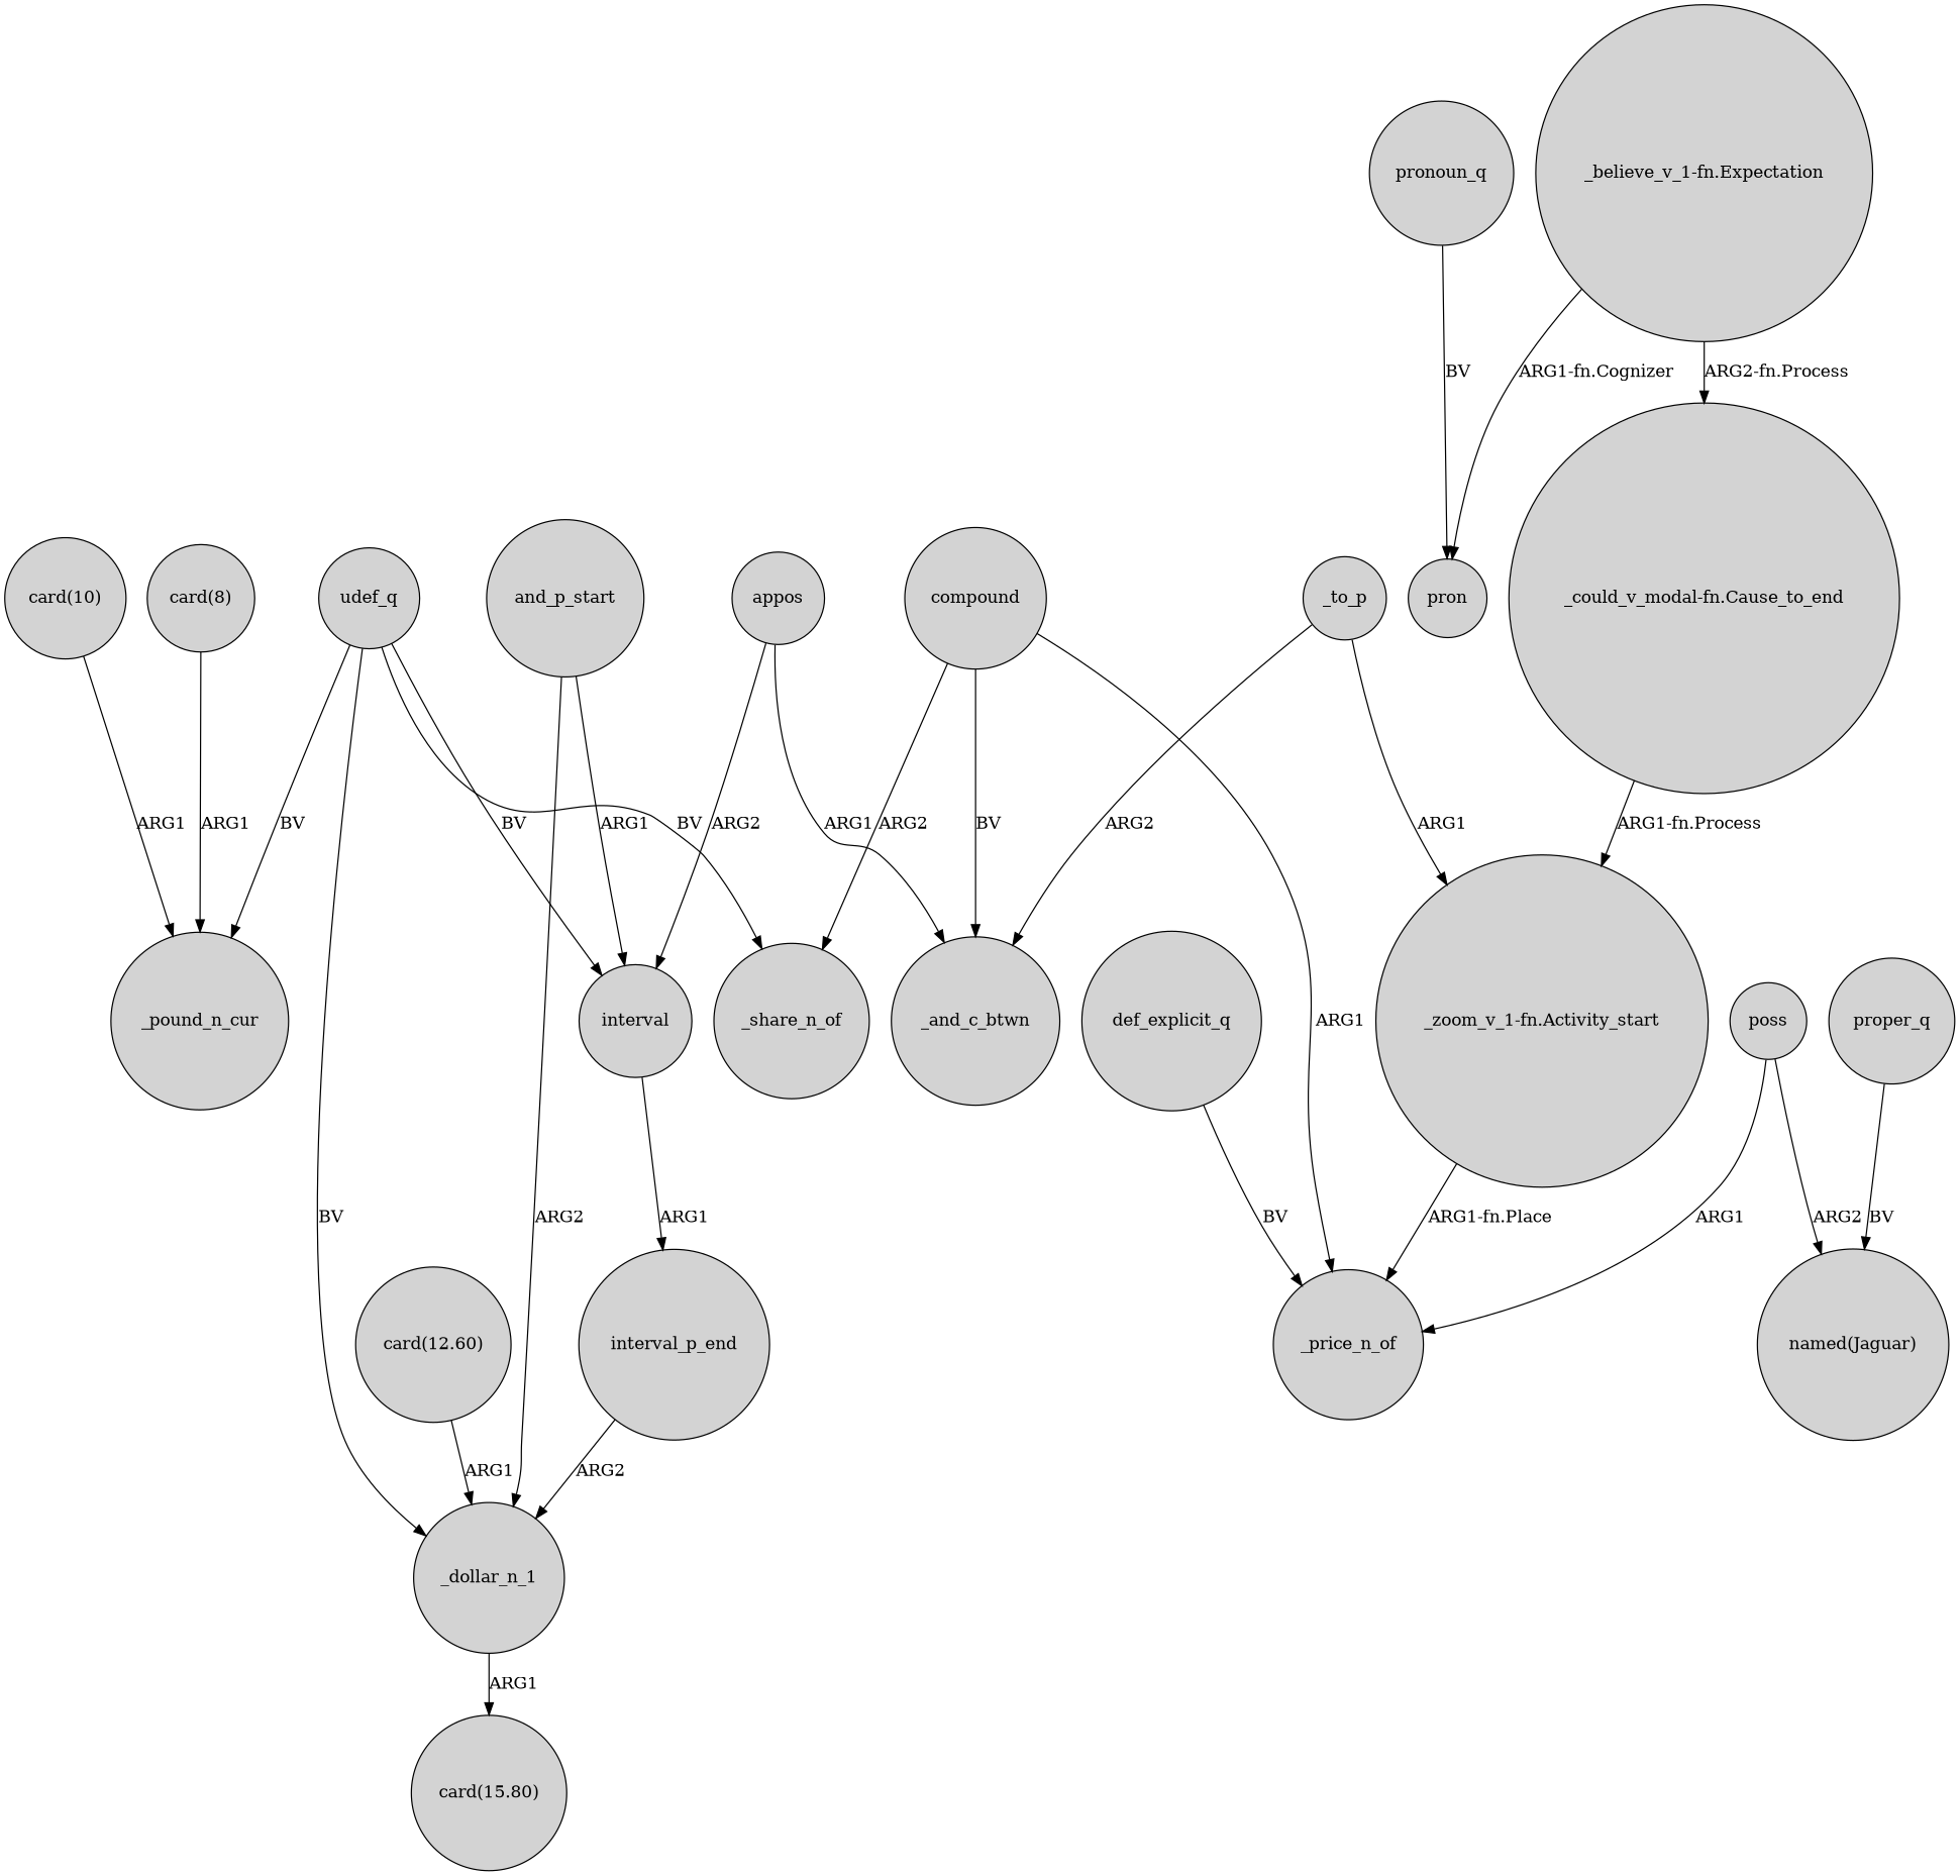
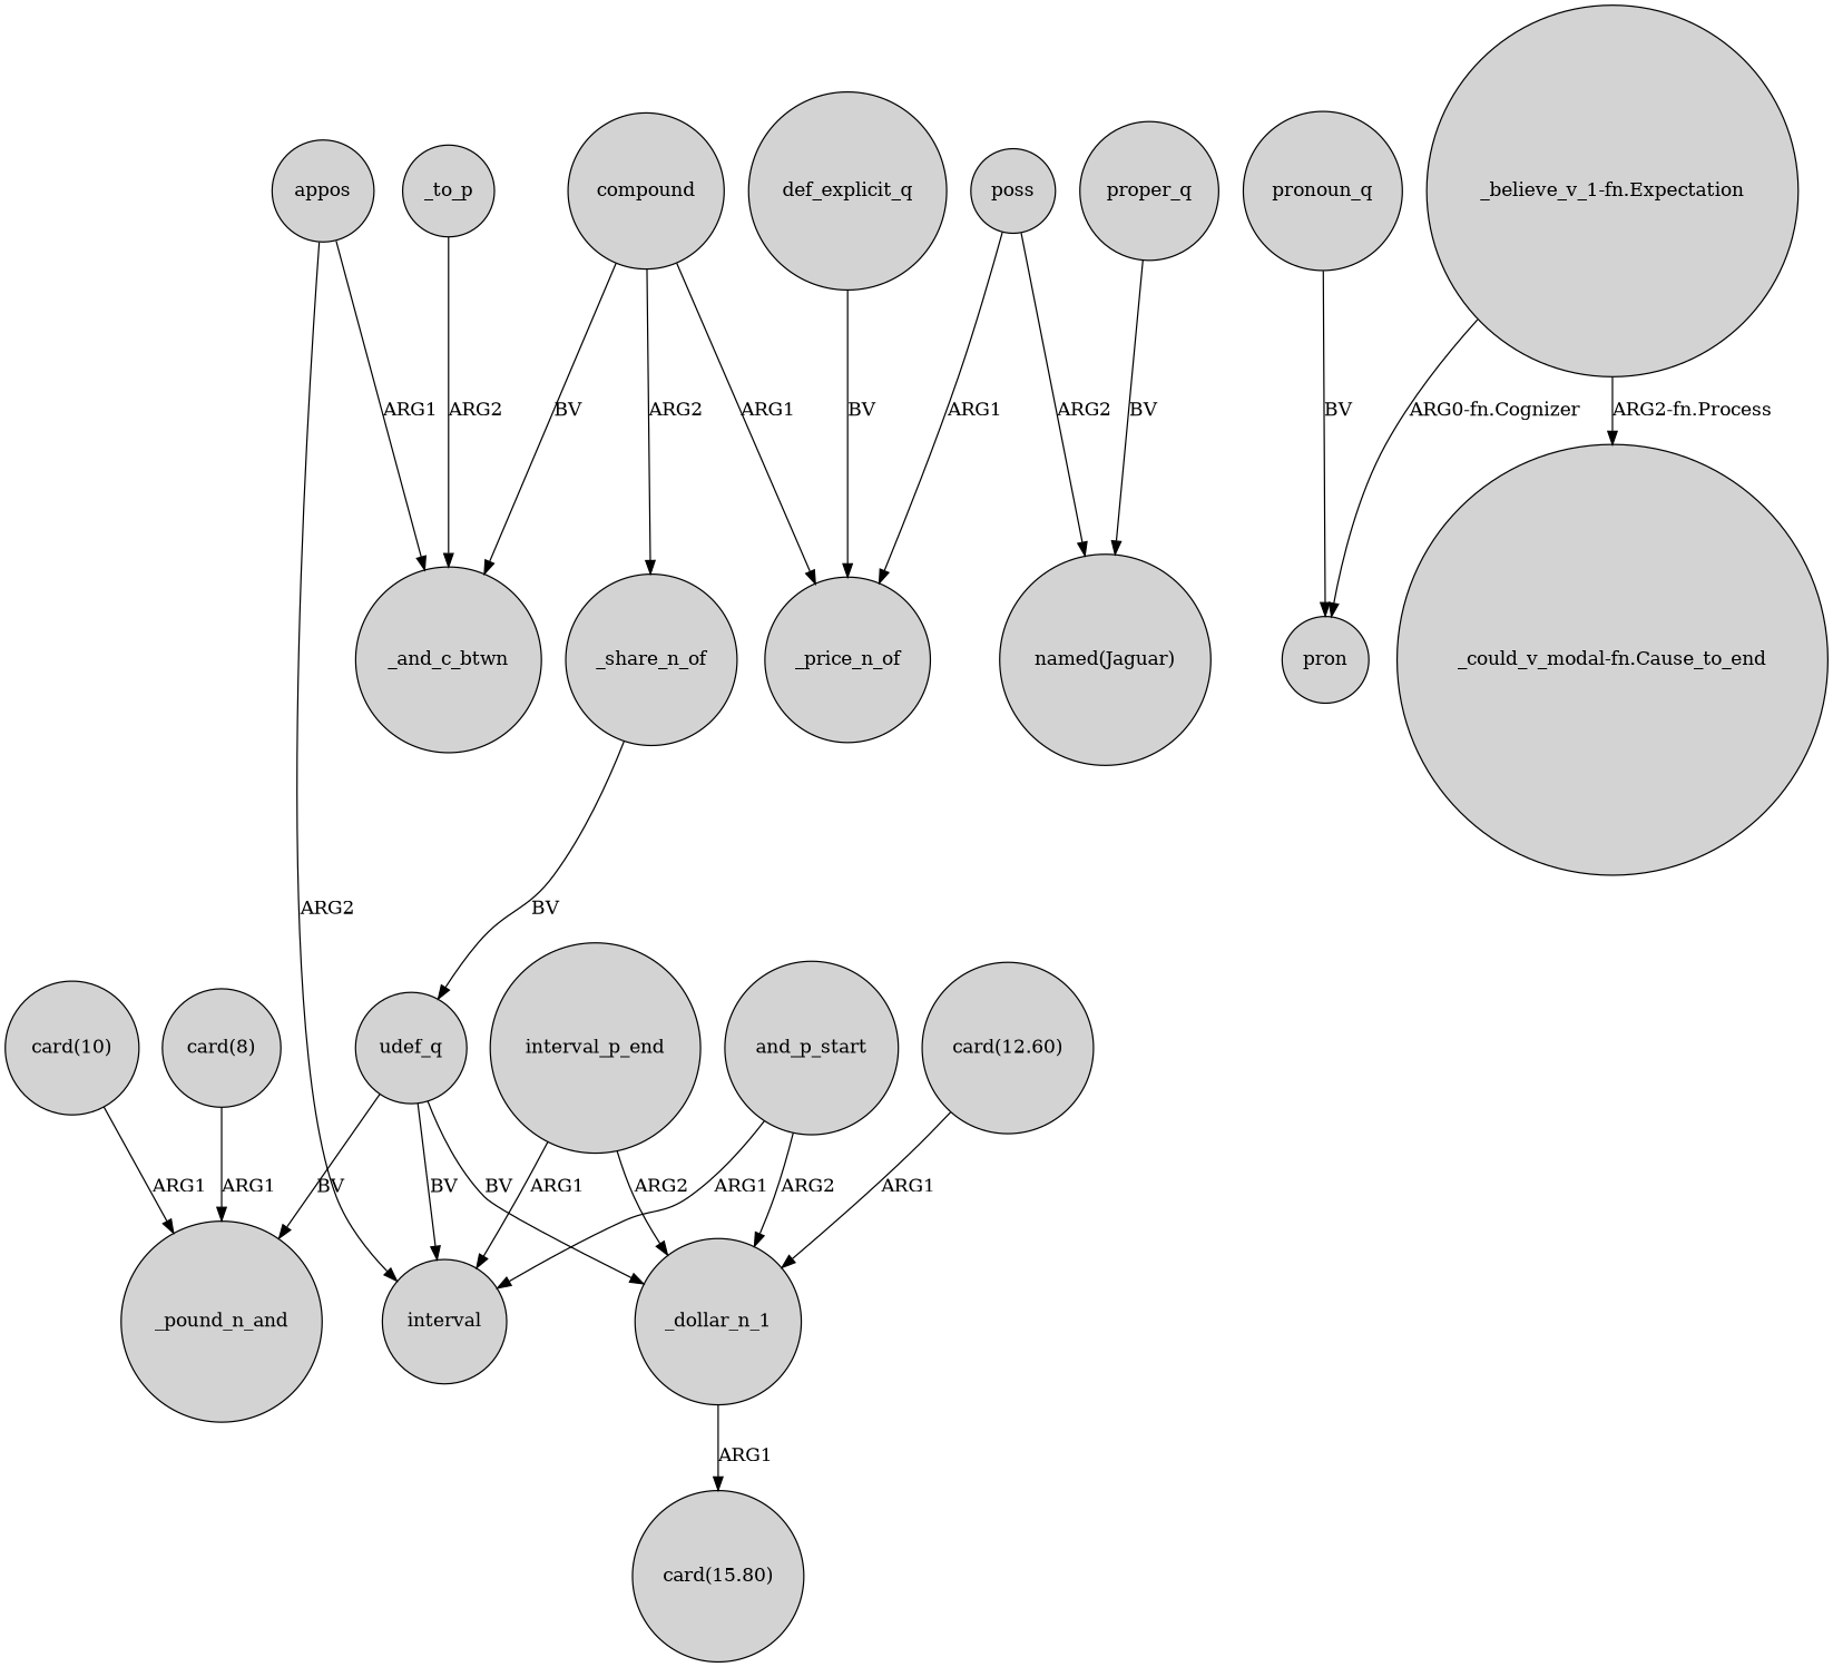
  digraph {
    node [shape=circle style=filled]
    udef_q
-   _pound_n_cur
+   _pound_n_cur [label=_pound_n_and]
    _dollar_n_1
    interval
    _share_n_of
    "card(15.80)"
    appos
    _and_c_btwn
    "card(12.60)"
-   "_zoom_v_1-fn.Activity_start"
    _price_n_of
    _to_p
    n13 [label=and_p_start]
    pronoun_q
    pron
    poss
    "named(Jaguar)"
    proper_q
    interval_p_end
    compound
    "_believe_v_1-fn.Expectation"
    "_could_v_modal-fn.Cause_to_end"
    "card(8)"
    "card(10)"
    def_explicit_q
    udef_q -> _pound_n_cur [label=BV]
    udef_q -> _dollar_n_1 [label=BV]
    udef_q -> interval [label=BV]
-   udef_q -> _share_n_of [label=BV]
+   _share_n_of -> udef_q [label=BV]
    _dollar_n_1 -> "card(15.80)" [label=ARG1]
    appos -> interval [label=ARG2]
    appos -> _and_c_btwn [label=ARG1]
    "card(12.60)" -> _dollar_n_1 [label=ARG1]
-   "_zoom_v_1-fn.Activity_start" -> _price_n_of [label="ARG1-fn.Place"]
    _to_p -> _and_c_btwn [label=ARG2]
-   _to_p -> "_zoom_v_1-fn.Activity_start" [label=ARG1]
    n13 -> _dollar_n_1 [label=ARG2]
    n13 -> interval [label=ARG1]
    pronoun_q -> pron [label=BV]
    poss -> _price_n_of [label=ARG1]
    poss -> "named(Jaguar)" [label=ARG2]
    proper_q -> "named(Jaguar)" [label=BV]
    interval_p_end -> _dollar_n_1 [label=ARG2]
-   interval -> interval_p_end [label=ARG1]
+   interval_p_end -> interval [label=ARG1]
    compound -> _share_n_of [label=ARG2]
    compound -> _and_c_btwn [label=BV]
    compound -> _price_n_of [label=ARG1]
-   "_believe_v_1-fn.Expectation" -> pron [label="ARG1-fn.Cognizer"]
+   "_believe_v_1-fn.Expectation" -> pron [label="ARG0-fn.Cognizer"]
    "_believe_v_1-fn.Expectation" -> "_could_v_modal-fn.Cause_to_end" [label="ARG2-fn.Process"]
-   "_could_v_modal-fn.Cause_to_end" -> "_zoom_v_1-fn.Activity_start" [label="ARG1-fn.Process"]
    "card(8)" -> _pound_n_cur [label=ARG1]
    "card(10)" -> _pound_n_cur [label=ARG1]
    def_explicit_q -> _price_n_of [label=BV]
  }
